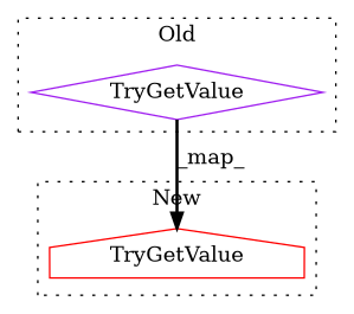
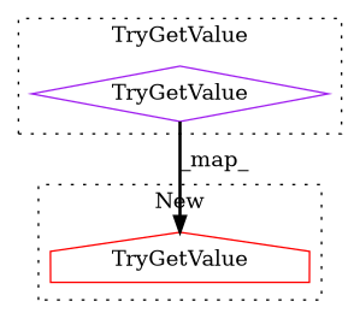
  digraph {
    node [a=32 l="12,1"]
    n1 [label=TryGetValue s="19625,19657" shape=house color=red]
    n2 [label=TryGetValue s="18953,18989" shape=diamond color=purple]
    subgraph cluster_1 {
      label=New
      style=dotted
      n1
    }
    subgraph cluster_2 {
-     label=Old
+     label=TryGetValue
      style=dotted
      n2
    }
    n2 -> n1 [label=_map_ style=bold]
  }
